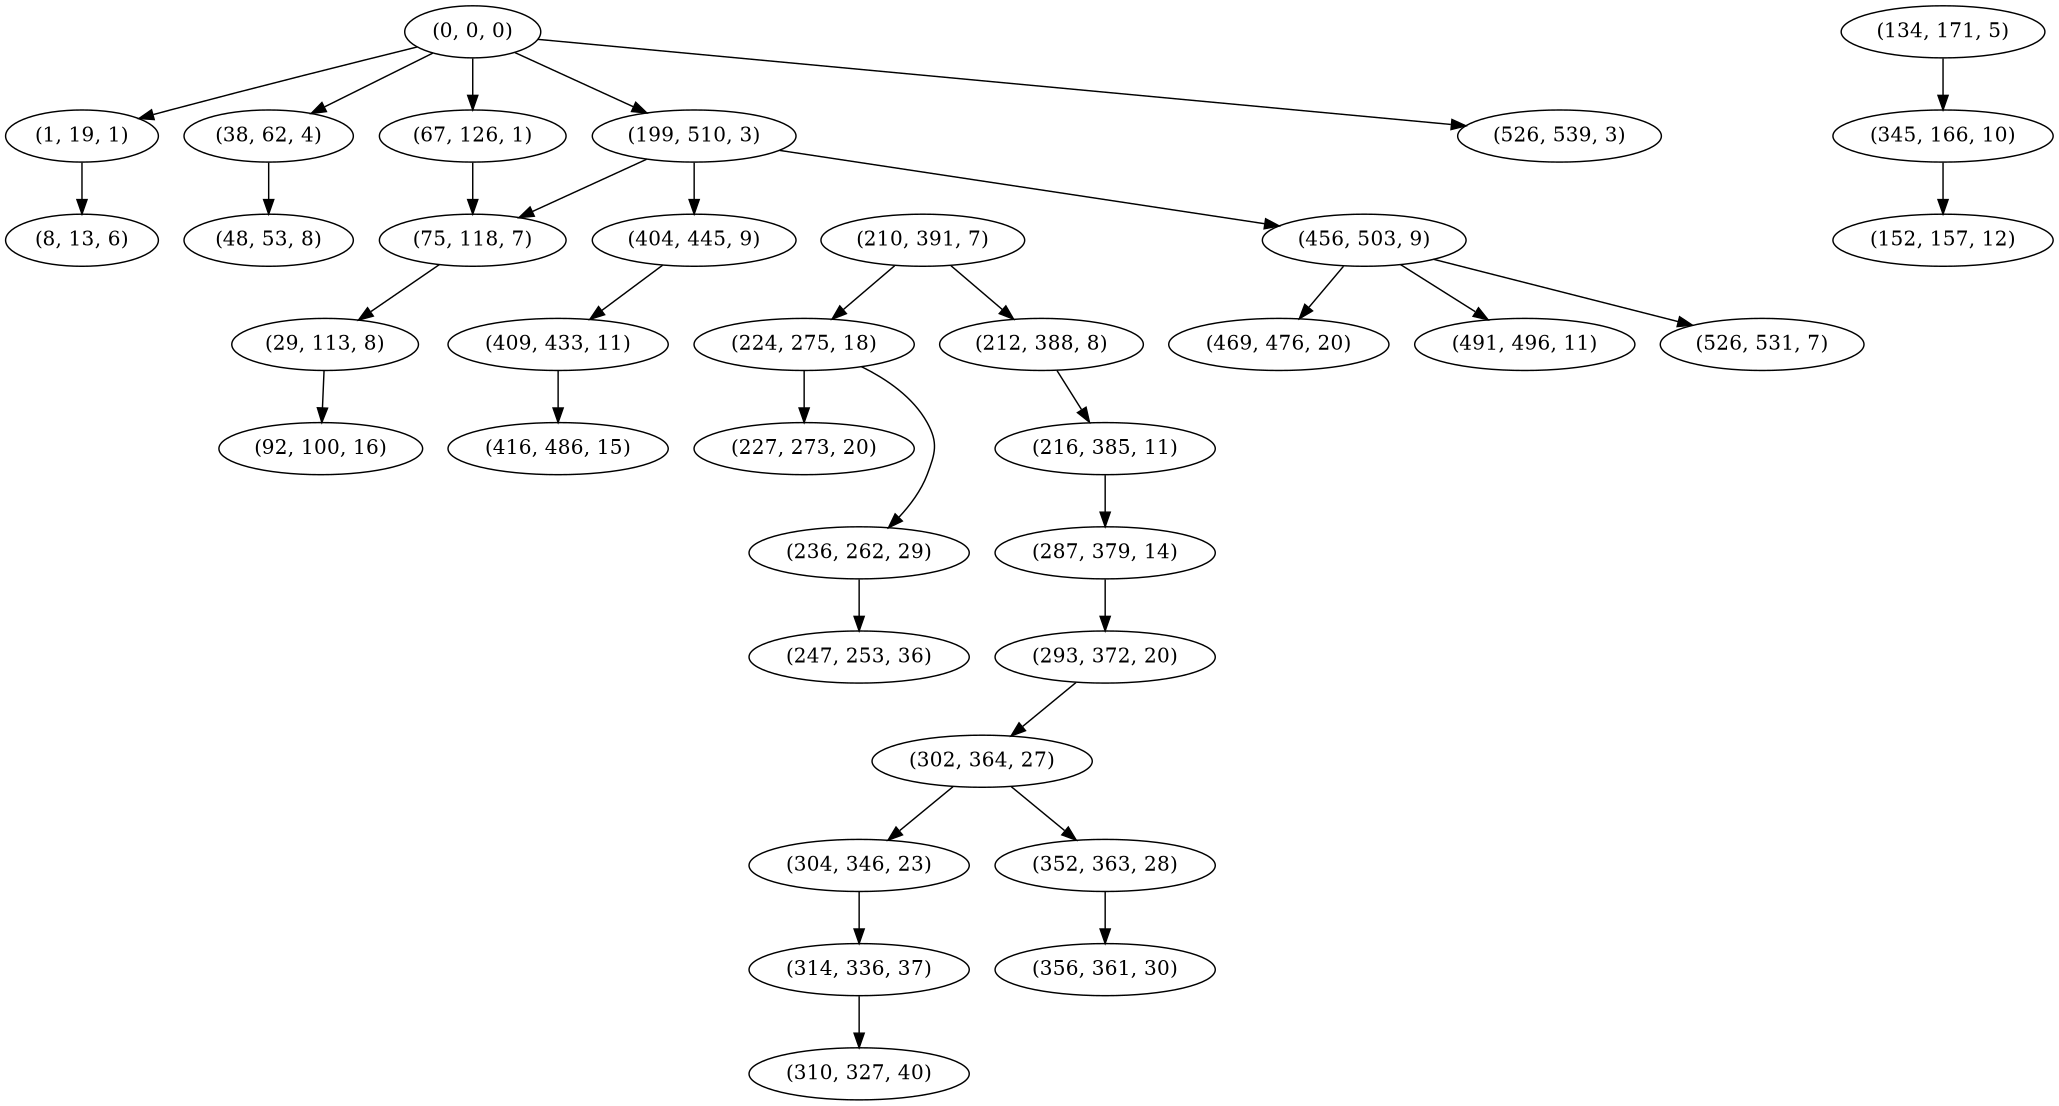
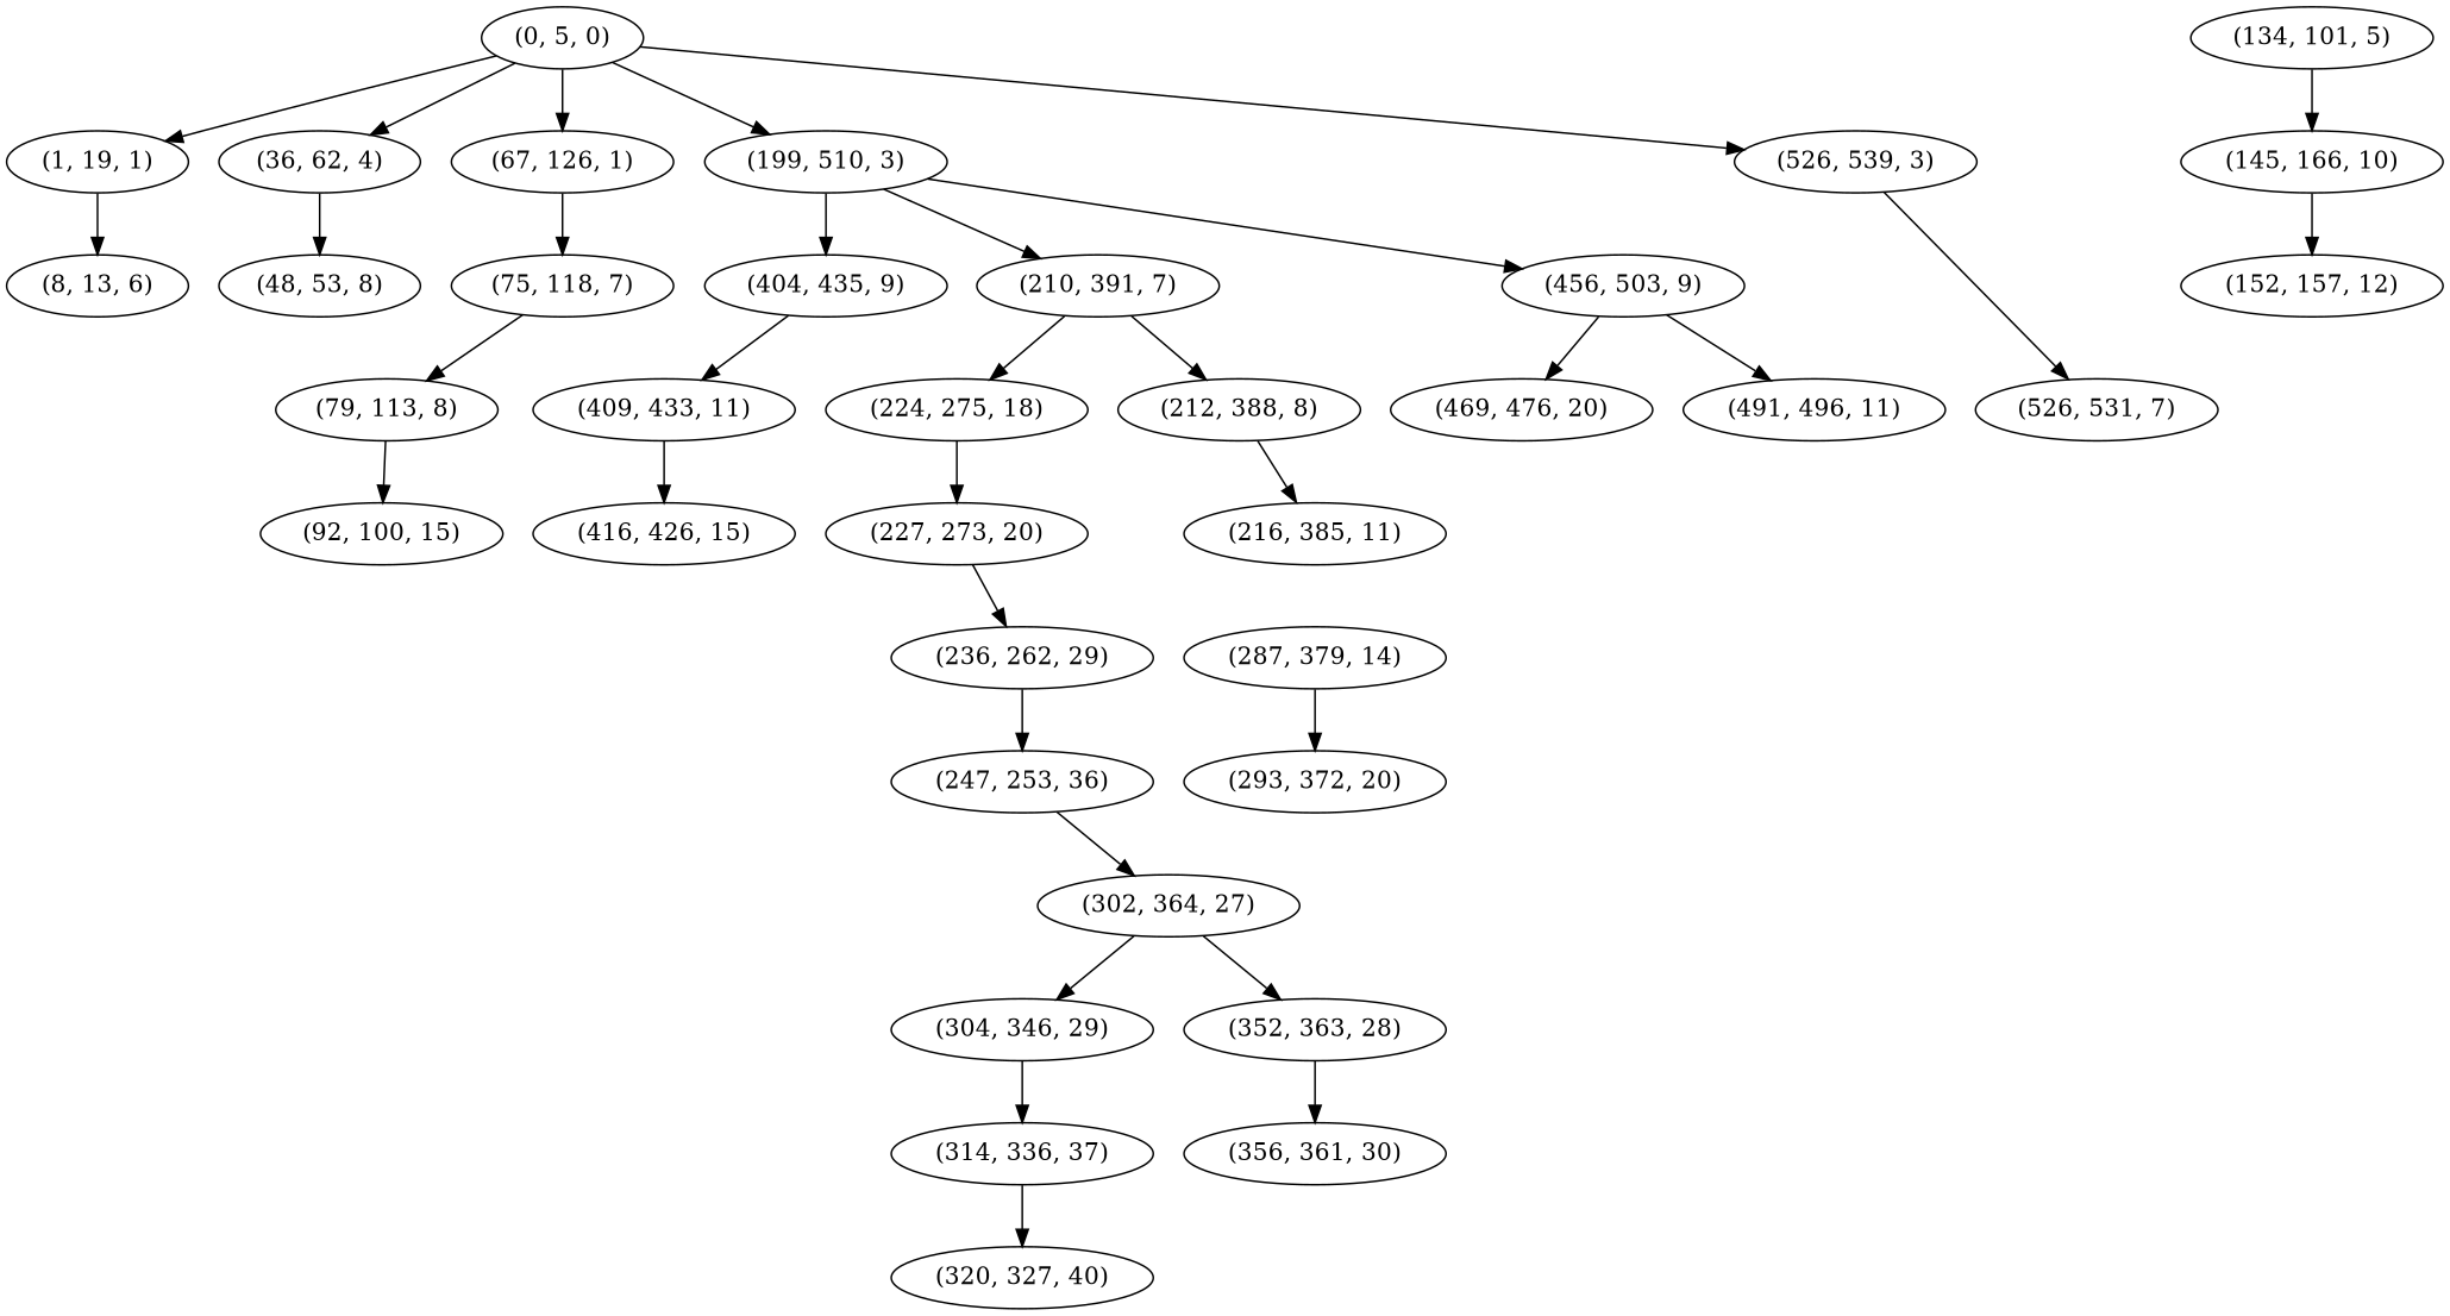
  digraph {
-   "(0, 0, 0)"
+   "(0, 0, 0)" [label="(0, 5, 0)"]
    "(1, 19, 1)"
-   "(38, 62, 4)"
+   "(38, 62, 4)" [label="(36, 62, 4)"]
    "(67, 126, 1)"
    "(199, 510, 3)"
    n6 [label="(526, 539, 3)"]
    "(8, 13, 6)"
    "(48, 53, 8)"
    "(75, 118, 7)"
-   "(134, 171, 5)"
-   "(145, 166, 10)" [label="(345, 166, 10)"]
+   "(134, 171, 5)" [label="(134, 101, 5)"]
+   "(145, 166, 10)"
    "(210, 391, 7)"
-   "(404, 435, 9)" [label="(404, 445, 9)"]
+   "(404, 435, 9)"
    "(456, 503, 9)"
    "(526, 531, 7)"
-   "(79, 113, 8)" [label="(29, 113, 8)"]
-   "(92, 100, 16)"
+   "(79, 113, 8)"
+   "(92, 100, 16)" [label="(92, 100, 15)"]
    "(152, 157, 12)"
    "(212, 388, 8)"
    "(224, 275, 18)"
    "(409, 433, 11)"
    "(469, 476, 20)"
    "(491, 496, 11)"
    "(216, 385, 11)"
    "(287, 379, 14)"
    "(227, 273, 20)"
    "(293, 372, 20)"
    "(236, 262, 29)"
    "(247, 253, 36)"
    "(302, 364, 27)"
-   "(304, 346, 29)" [label="(304, 346, 23)"]
+   "(304, 346, 29)"
    "(352, 363, 28)"
    "(314, 336, 37)"
    "(356, 361, 30)"
-   "(320, 327, 40)" [label="(310, 327, 40)"]
-   "(416, 426, 15)" [label="(416, 486, 15)"]
+   "(320, 327, 40)"
+   "(416, 426, 15)"
    "(0, 0, 0)" -> "(1, 19, 1)"
    "(0, 0, 0)" -> "(38, 62, 4)"
    "(0, 0, 0)" -> "(67, 126, 1)"
    "(0, 0, 0)" -> "(199, 510, 3)"
    "(0, 0, 0)" -> n6
    "(1, 19, 1)" -> "(8, 13, 6)"
    "(38, 62, 4)" -> "(48, 53, 8)"
    "(67, 126, 1)" -> "(75, 118, 7)"
-   "(199, 510, 3)" -> "(75, 118, 7)"
+   "(199, 510, 3)" -> "(210, 391, 7)"
    "(199, 510, 3)" -> "(404, 435, 9)"
    "(199, 510, 3)" -> "(456, 503, 9)"
-   "(456, 503, 9)" -> "(526, 531, 7)"
+   n6 -> "(526, 531, 7)"
    "(75, 118, 7)" -> "(79, 113, 8)"
    "(134, 171, 5)" -> "(145, 166, 10)"
    "(145, 166, 10)" -> "(152, 157, 12)"
    "(210, 391, 7)" -> "(212, 388, 8)"
    "(210, 391, 7)" -> "(224, 275, 18)"
    "(404, 435, 9)" -> "(409, 433, 11)"
    "(456, 503, 9)" -> "(469, 476, 20)"
    "(456, 503, 9)" -> "(491, 496, 11)"
    "(79, 113, 8)" -> "(92, 100, 16)"
    "(212, 388, 8)" -> "(216, 385, 11)"
    "(224, 275, 18)" -> "(227, 273, 20)"
    "(409, 433, 11)" -> "(416, 426, 15)"
-   "(216, 385, 11)" -> "(287, 379, 14)"
    "(287, 379, 14)" -> "(293, 372, 20)"
-   "(224, 275, 18)" -> "(236, 262, 29)"
-   "(293, 372, 20)" -> "(302, 364, 27)"
+   "(227, 273, 20)" -> "(236, 262, 29)"
+   "(247, 253, 36)" -> "(302, 364, 27)"
    "(236, 262, 29)" -> "(247, 253, 36)"
    "(302, 364, 27)" -> "(304, 346, 29)"
    "(302, 364, 27)" -> "(352, 363, 28)"
    "(304, 346, 29)" -> "(314, 336, 37)"
    "(352, 363, 28)" -> "(356, 361, 30)"
    "(314, 336, 37)" -> "(320, 327, 40)"
  }
